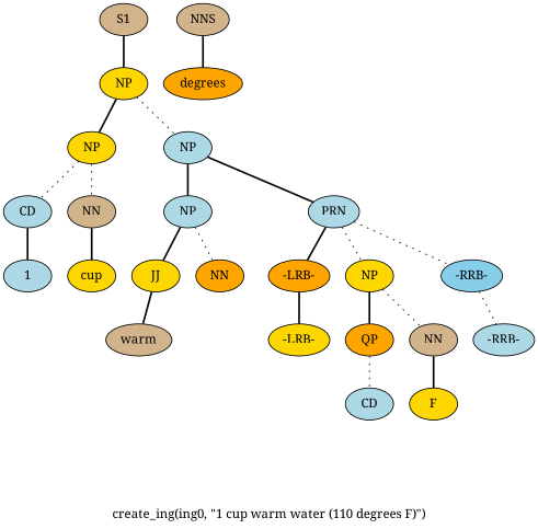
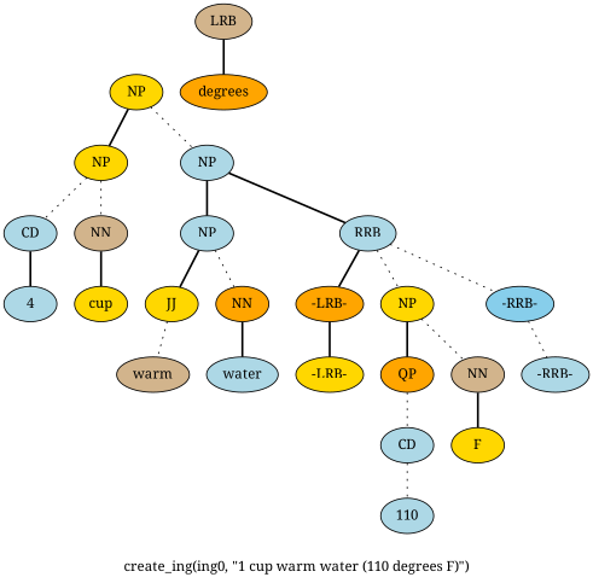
  graph {
    fontname="Noto Serif"
    label="create_ing(ing0, \"1 cup warm water (110 degrees F)\")"
    node [fillcolor=lightblue fontname="Noto Serif" style=filled]
    edge [fontname="Noto Serif" style=bold]
-   n1 [fillcolor=tan label=S1]
    n2 [fillcolor=gold label=NP]
    n3 [fillcolor=gold label=NP]
    n4 [label=NP]
    n5 [label=CD]
    n6 [fillcolor=tan label=NN]
    n7 [label=NP]
-   n8 [label=PRN]
-   n9 [label=1]
+   n8 [label=RRB]
+   n9 [label=4]
    n10 [fillcolor=gold label=cup]
    n11 [fillcolor=gold label=JJ]
    n12 [fillcolor=orange label=NN]
    n13 [fillcolor=orange label="-LRB-"]
    n14 [fillcolor=gold label=NP]
    n15 [fillcolor=skyblue label="-RRB-"]
    n16 [fillcolor=tan label=warm]
+   n17 [label=water]
    n18 [fillcolor=gold label="-LRB-"]
    n19 [fillcolor=orange label=QP]
    n20 [fillcolor=tan label=NN]
    n21 [label="-RRB-"]
    n22 [label=CD]
    n23 [fillcolor=gold label=F]
-   n25 [fillcolor=tan label=NNS]
+   n24 [label=110]
+   n25 [fillcolor=tan label=LRB]
    n26 [fillcolor=orange label=degrees]
-   n1 -- n2
    n2 -- n3
    n2 -- n4 [style=dotted]
    n3 -- n5 [style=dotted]
    n3 -- n6 [style=dotted]
    n4 -- n7
    n4 -- n8
    n5 -- n9
    n6 -- n10
    n7 -- n11
    n7 -- n12 [style=dotted]
    n8 -- n13
    n8 -- n14 [style=dotted]
    n8 -- n15 [style=dotted]
-   n11 -- n16
+   n11 -- n16 [style=dotted]
+   n12 -- n17
    n13 -- n18
    n14 -- n19
    n14 -- n20 [style=dotted]
    n15 -- n21 [style=dotted]
    n19 -- n22 [style=dotted]
    n20 -- n23
+   n22 -- n24 [style=dotted]
    n25 -- n26
  }
